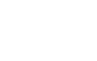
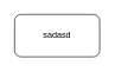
  <mxCell id="0" />
  <mxCell id="1" parent="0" />
+ <mxCell id="2" value="sadasd" style="rounded=1;whiteSpace=wrap;html=1;" vertex="1" parent="1"><mxGeometry x="20" y="20" width="120" height="60" as="geometry" /></mxCell>
